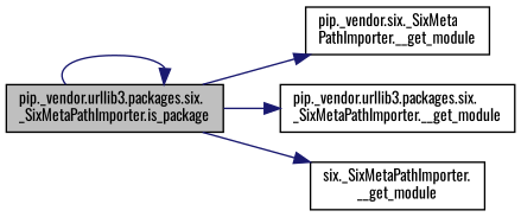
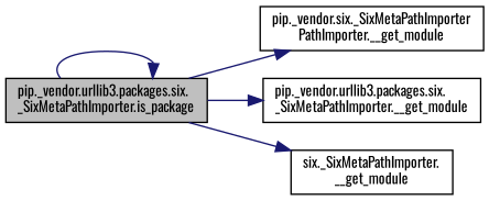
  digraph {
    rankdir=LR
    fontname=Oswald
    node [color=black fillcolor=white fontname=Oswald fontsize=10 shape=record style=filled]
    edge [color=midnightblue fontname=Oswald fontsize=10 labelfontname=Helvetica labelfontsize=10 style=solid]
    n1 [fillcolor=grey75 fontcolor=black height=0.2 label="pip._vendor.urllib3.packages.six.\l_SixMetaPathImporter.is_package" width=0.4]
-   n2 [height=0.2 label="pip._vendor.six._SixMeta\lPathImporter.__get_module" width=0.4]
+   n2 [height=0.2 label="pip._vendor.six._SixMetaPathImporter\lPathImporter.__get_module" width=0.4]
    n3 [height=0.2 label="pip._vendor.urllib3.packages.six.\l_SixMetaPathImporter.__get_module" width=0.4]
    n4 [height=0.2 label="six._SixMetaPathImporter.\l__get_module" width=0.4]
    n1 -> n1
    n1 -> n2
    n1 -> n3
    n1 -> n4
  }
